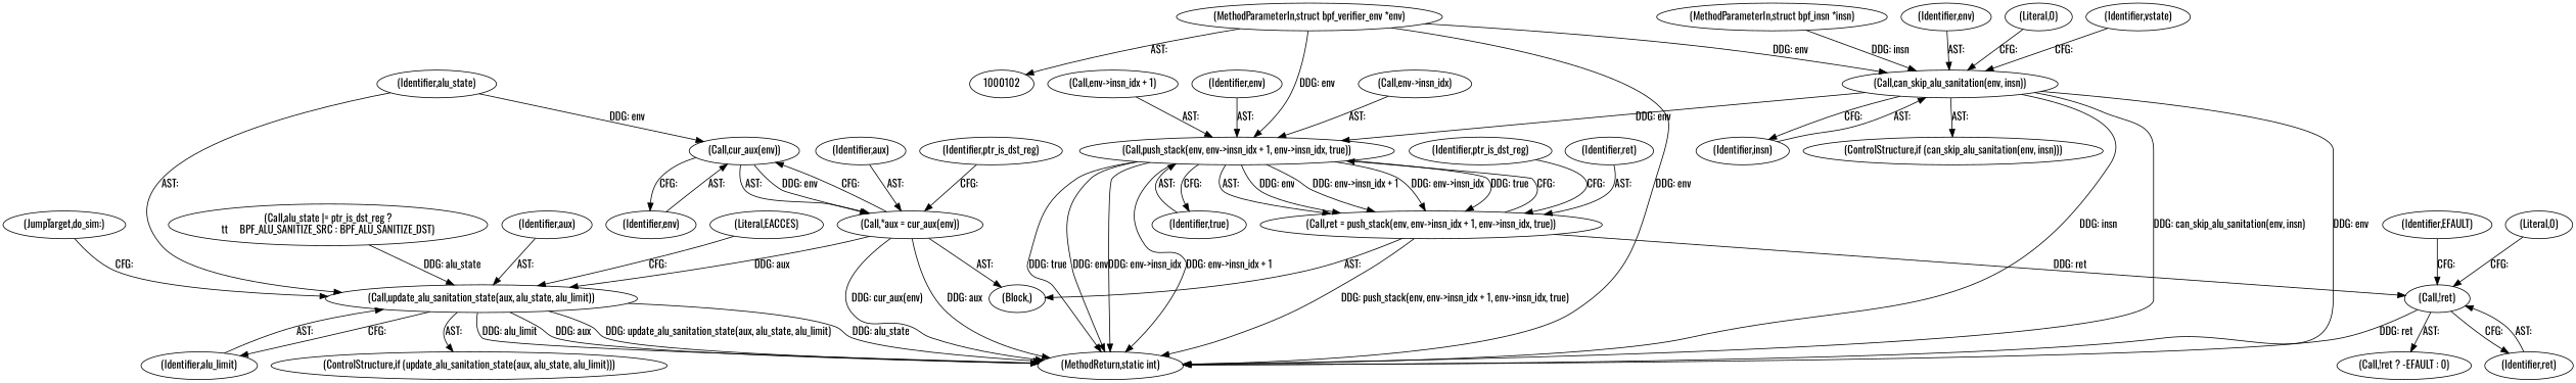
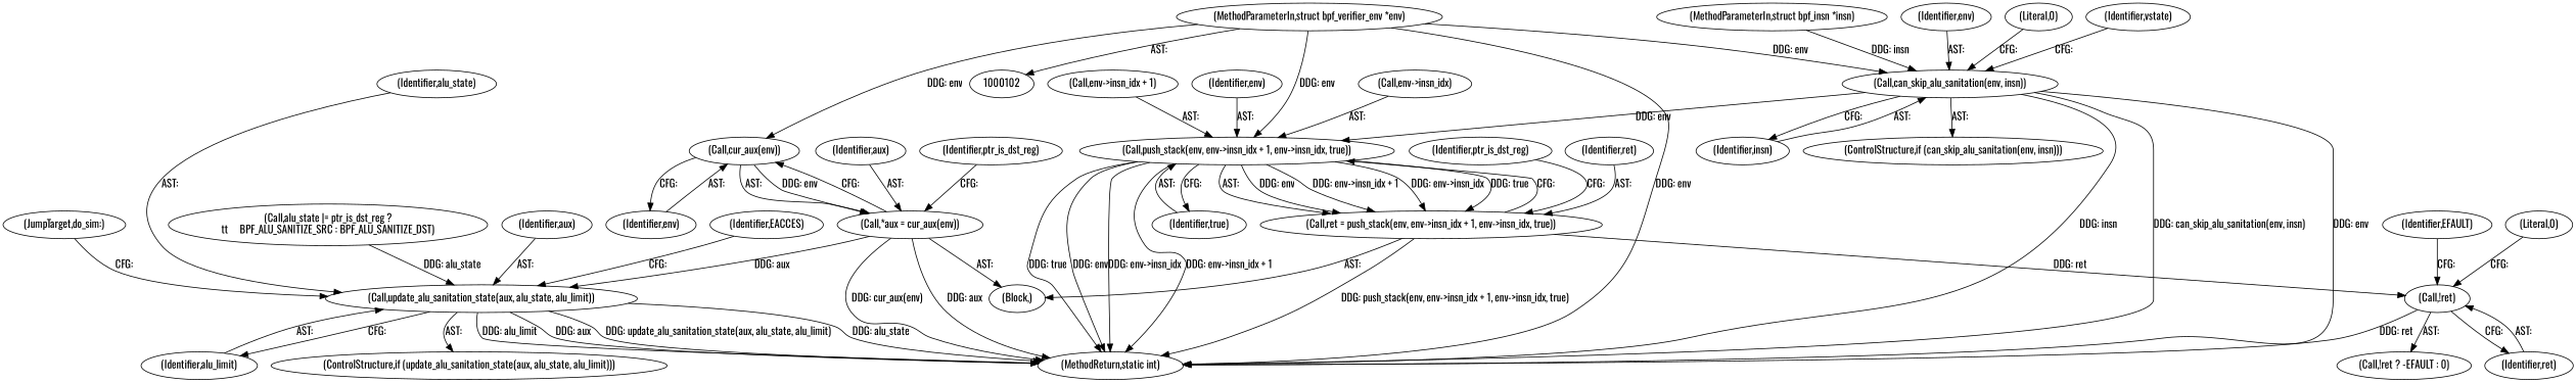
  digraph {
    fontname=Oswald
    node [fontname=Oswald]
    edge [fontname=Oswald]
    n1 [label="(MethodParameterIn,struct bpf_verifier_env *env)"]
    n2 [label="(Call,cur_aux(env))"]
    n3 [label="(Call,can_skip_alu_sanitation(env, insn))"]
    n4 [label="(Call,push_stack(env, env->insn_idx + 1, env->insn_idx, true))"]
    n5 [label="(MethodReturn,static int)"]
    1000102
    n7 [label="(Call,*aux = cur_aux(env))"]
    n8 [label="(Identifier,env)"]
    n9 [label="(Identifier,insn)"]
    n10 [label="(ControlStructure,if (can_skip_alu_sanitation(env, insn)))"]
    n11 [label="(Call,ret = push_stack(env, env->insn_idx + 1, env->insn_idx, true))"]
    n12 [label="(Identifier,true)"]
    n13 [label="(Call,update_alu_sanitation_state(aux, alu_state, alu_limit))"]
    n14 [label="(Block,)"]
    n15 [label="(ControlStructure,if (update_alu_sanitation_state(aux, alu_state, alu_limit)))"]
    n16 [label="(Identifier,alu_limit)"]
    n17 [label="(Call,!ret)"]
    n18 [label="(Call,!ret ? -EFAULT : 0)"]
    n19 [label="(Identifier,ret)"]
    n20 [label="(MethodParameterIn,struct bpf_insn *insn)"]
    n21 [label="(JumpTarget,do_sim:)"]
    n22 [label="(Call,alu_state |= ptr_is_dst_reg ?\n\t\t     BPF_ALU_SANITIZE_SRC : BPF_ALU_SANITIZE_DST)"]
    n23 [label="(Identifier,aux)"]
    n24 [label="(Identifier,alu_state)"]
    n25 [label="(Identifier,EFAULT)"]
    n26 [label="(Identifier,env)"]
    n27 [label="(Literal,0)"]
    n28 [label="(Identifier,ret)"]
    n29 [label="(Identifier,aux)"]
    n30 [label="(Identifier,vstate)"]
    n31 [label="(Literal,0)"]
    n32 [label="(Identifier,ptr_is_dst_reg)"]
-   n33 [label="(Literal,EACCES)"]
+   n33 [label="(Identifier,EACCES)"]
    n34 [label="(Call,env->insn_idx)"]
    n35 [label="(Call,env->insn_idx + 1)"]
    n36 [label="(Identifier,ptr_is_dst_reg)"]
    n37 [label="(Identifier,env)"]
-   n24 -> n2 [label="DDG: env"]
+   n1 -> n2 [label="DDG: env"]
    n1 -> n3 [label="DDG: env"]
    n1 -> n4 [label="DDG: env"]
    n1 -> n5 [label="DDG: env"]
    n1 -> 1000102 [label="AST: "]
    n2 -> n7 [label="AST: "]
    n2 -> n7 [label="DDG: env"]
    n2 -> n8 [label="CFG: "]
    n3 -> n4 [label="DDG: env"]
    n3 -> n5 [label="DDG: env"]
    n3 -> n5 [label="DDG: insn"]
    n3 -> n5 [label="DDG: can_skip_alu_sanitation(env, insn)"]
    n3 -> n9 [label="CFG: "]
    n3 -> n10 [label="AST: "]
    n4 -> n5 [label="DDG: env"]
    n4 -> n5 [label="DDG: env->insn_idx"]
    n4 -> n5 [label="DDG: env->insn_idx + 1"]
    n4 -> n5 [label="DDG: true"]
    n4 -> n11 [label="AST: "]
    n4 -> n11 [label="DDG: env"]
    n4 -> n11 [label="DDG: env->insn_idx + 1"]
    n4 -> n11 [label="DDG: env->insn_idx"]
    n4 -> n11 [label="DDG: true"]
    n4 -> n12 [label="CFG: "]
    n7 -> n2 [label="CFG: "]
    n7 -> n5 [label="DDG: cur_aux(env)"]
    n7 -> n5 [label="DDG: aux"]
    n7 -> n13 [label="DDG: aux"]
    n7 -> n14 [label="AST: "]
    n8 -> n2 [label="AST: "]
    n9 -> n3 [label="AST: "]
    n11 -> n4 [label="CFG: "]
    n11 -> n5 [label="DDG: push_stack(env, env->insn_idx + 1, env->insn_idx, true)"]
    n11 -> n14 [label="AST: "]
    n11 -> n17 [label="DDG: ret"]
    n12 -> n4 [label="AST: "]
    n13 -> n5 [label="DDG: alu_state"]
    n13 -> n5 [label="DDG: alu_limit"]
    n13 -> n5 [label="DDG: aux"]
    n13 -> n5 [label="DDG: update_alu_sanitation_state(aux, alu_state, alu_limit)"]
    n13 -> n15 [label="AST: "]
    n13 -> n16 [label="CFG: "]
    n16 -> n13 [label="AST: "]
    n17 -> n5 [label="DDG: ret"]
    n17 -> n18 [label="AST: "]
    n17 -> n19 [label="CFG: "]
    n19 -> n17 [label="AST: "]
    n20 -> n3 [label="DDG: insn"]
    n21 -> n13 [label="CFG: "]
    n22 -> n13 [label="DDG: alu_state"]
    n23 -> n7 [label="AST: "]
    n24 -> n13 [label="AST: "]
    n25 -> n17 [label="CFG: "]
    n26 -> n3 [label="AST: "]
    n27 -> n3 [label="CFG: "]
    n28 -> n11 [label="AST: "]
    n29 -> n13 [label="AST: "]
    n30 -> n3 [label="CFG: "]
    n31 -> n17 [label="CFG: "]
    n32 -> n7 [label="CFG: "]
    n33 -> n13 [label="CFG: "]
    n34 -> n4 [label="AST: "]
    n35 -> n4 [label="AST: "]
    n36 -> n11 [label="CFG: "]
    n37 -> n4 [label="AST: "]
  }
